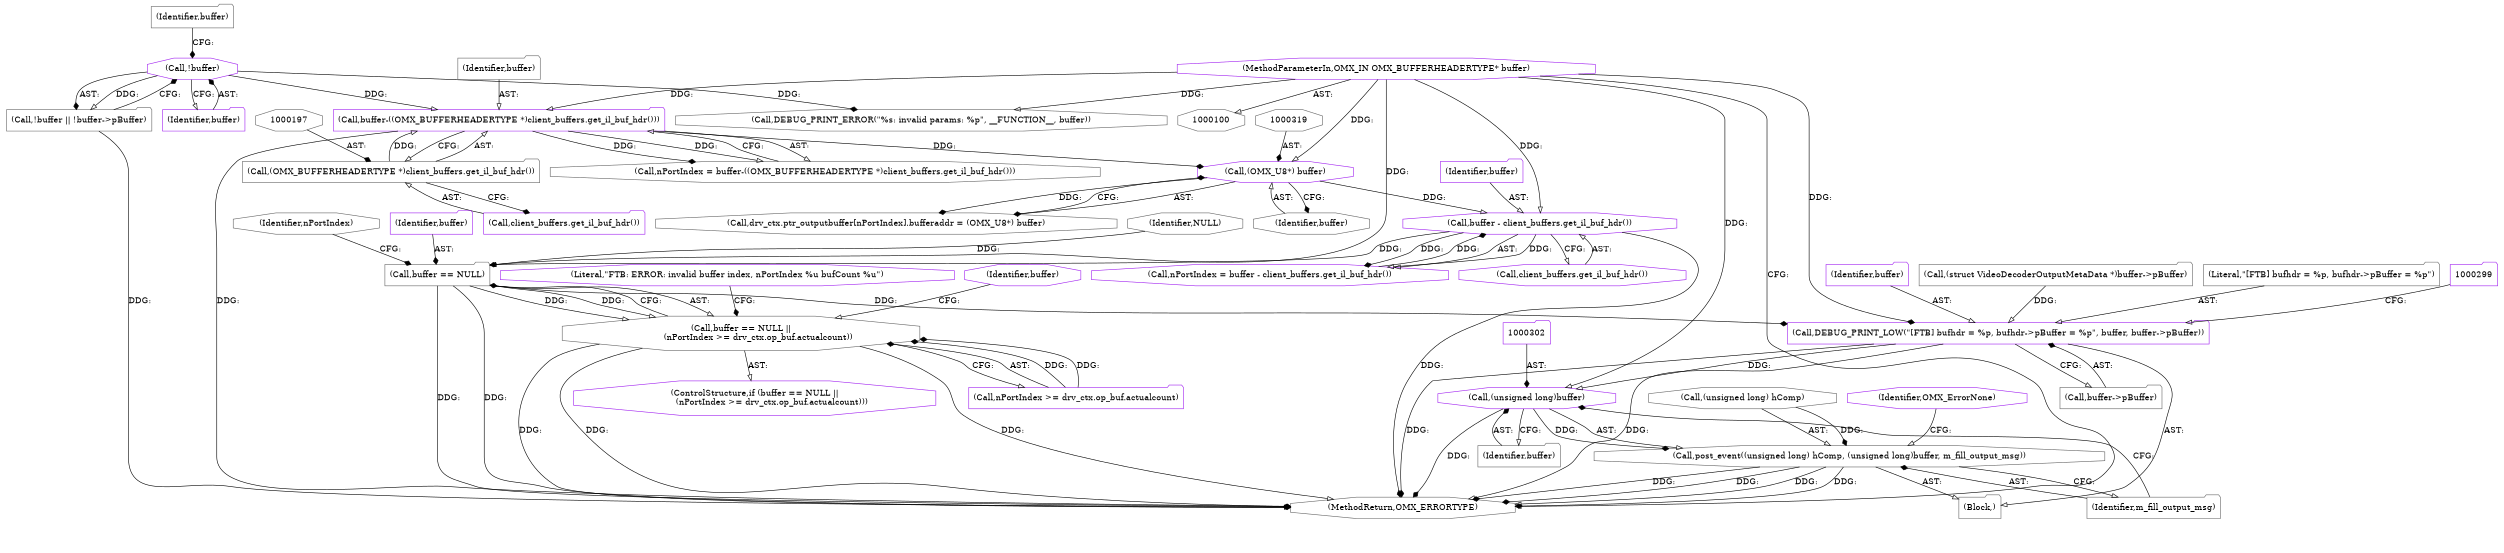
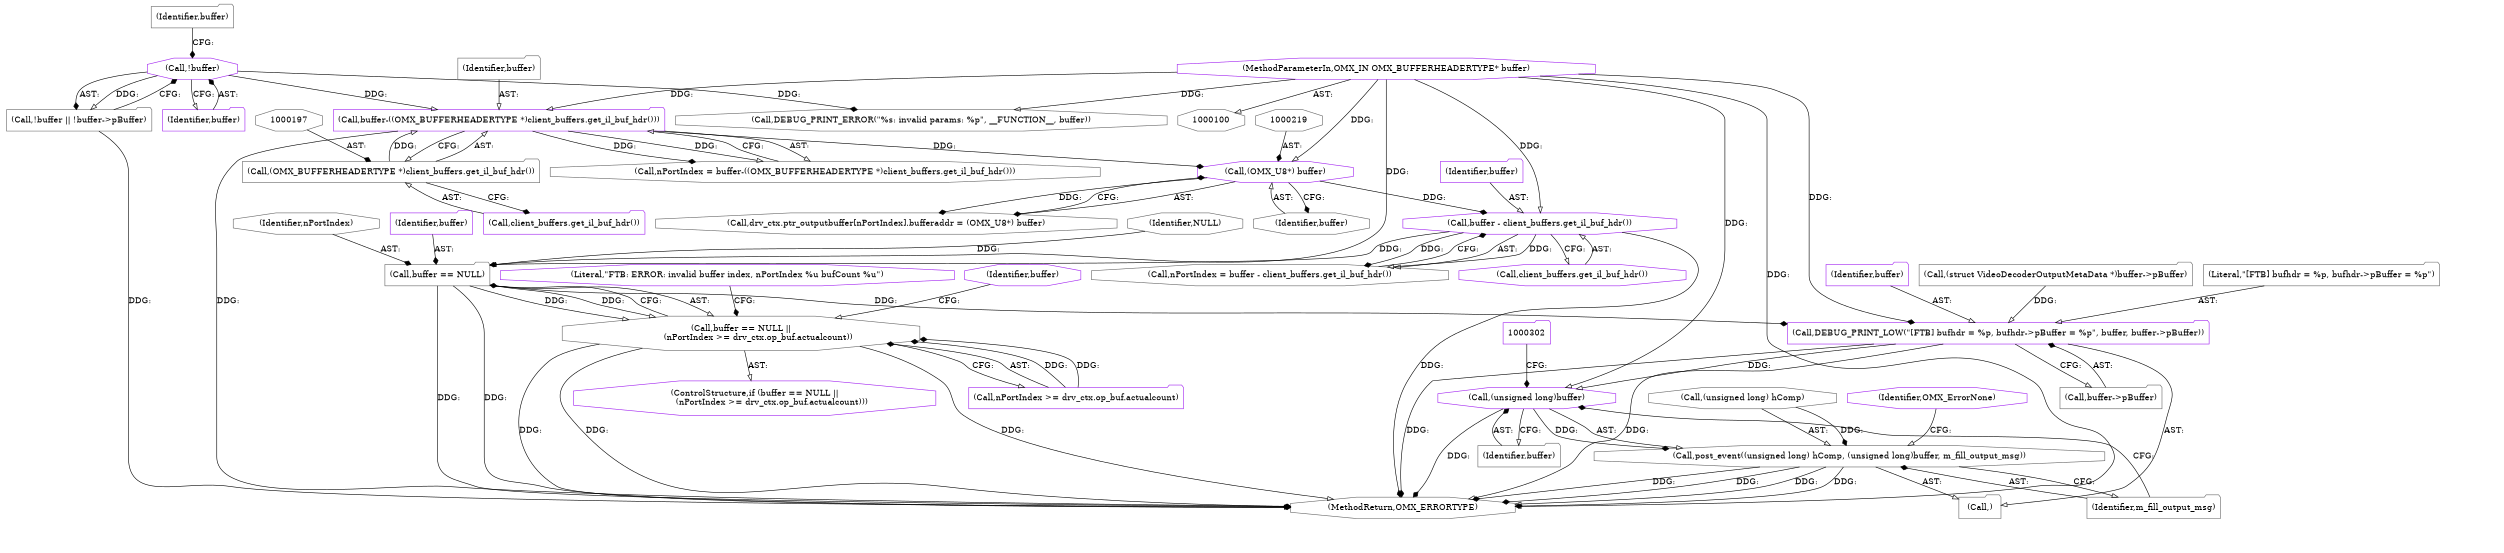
  digraph {
    node [color=gray40 shape=octagon]
    edge [arrowhead=onormal]
    n1 [label="(Call,buffer == NULL)" shape=folder]
    n2 [label="(Call,buffer == NULL ||\n             (nPortIndex >= drv_ctx.op_buf.actualcount))"]
    n3 [color=purple label="(Call,DEBUG_PRINT_LOW(\"[FTB] bufhdr = %p, bufhdr->pBuffer = %p\", buffer, buffer->pBuffer))" shape=folder]
    n4 [label="(MethodReturn,OMX_ERRORTYPE)"]
    n5 [color=purple label="(Call,nPortIndex >= drv_ctx.op_buf.actualcount)" shape=folder]
    n6 [color=purple label="(ControlStructure,if (buffer == NULL ||\n             (nPortIndex >= drv_ctx.op_buf.actualcount)))"]
    n7 [color=purple label="(Call,(unsigned long)buffer)"]
    n8 [label="(Call,buffer->pBuffer)" shape=folder]
-   n9 [label="(Block,)" shape=folder]
+   n9 [label="(Call,)" shape=folder]
    n10 [label="(Identifier,NULL)"]
    n11 [color=purple label="(Call,buffer - client_buffers.get_il_buf_hdr())"]
-   n12 [color=purple label="(Call,nPortIndex = buffer - client_buffers.get_il_buf_hdr())"]
+   n12 [label="(Call,nPortIndex = buffer - client_buffers.get_il_buf_hdr())"]
    n13 [color=purple label="(Call,client_buffers.get_il_buf_hdr())"]
    n14 [color=purple label="(Call,(OMX_U8*) buffer)"]
    n15 [label="(Identifier,buffer)"]
    n16 [label="(Call,drv_ctx.ptr_outputbuffer[nPortIndex].bufferaddr = (OMX_U8*) buffer)"]
    n17 [color=purple label="(Call,buffer-((OMX_BUFFERHEADERTYPE *)client_buffers.get_il_buf_hdr()))" shape=folder]
    n18 [label="(Call,(OMX_BUFFERHEADERTYPE *)client_buffers.get_il_buf_hdr())" shape=folder]
    n19 [label="(Call,nPortIndex = buffer-((OMX_BUFFERHEADERTYPE *)client_buffers.get_il_buf_hdr()))"]
    n20 [color=purple label="(Call,client_buffers.get_il_buf_hdr())" shape=folder]
    n21 [color=purple label="(Call,!buffer)"]
    n22 [color=purple label="(Identifier,buffer)" shape=folder]
    n23 [label="(Call,DEBUG_PRINT_ERROR(\"%s: invalid params: %p\", __FUNCTION__, buffer))"]
    n24 [label="(Call,!buffer || !buffer->pBuffer)" shape=folder]
    n25 [color=purple label="(MethodParameterIn,OMX_IN OMX_BUFFERHEADERTYPE* buffer)"]
    1000100
    n27 [label="(Call,post_event((unsigned long) hComp, (unsigned long)buffer, m_fill_output_msg))"]
    n28 [label="(Identifier,buffer)" shape=folder]
    n29 [label="(Identifier,m_fill_output_msg)" shape=folder]
    n30 [label="(Identifier,buffer)" shape=folder]
    n31 [color=purple label="(Identifier,buffer)"]
    n32 [label="(Call,(unsigned long) hComp)"]
    n33 [color=purple label="(Literal,\"FTB: ERROR: invalid buffer index, nPortIndex %u bufCount %u\")"]
    n34 [color=purple label="(Identifier,buffer)" shape=folder]
    n35 [label="(Identifier,nPortIndex)"]
    n36 [color=purple label="(Identifier,buffer)" shape=folder]
    n37 [color=purple label="(Identifier,OMX_ErrorNone)"]
    n38 [label="(Identifier,buffer)" shape=folder]
    n39 [color=purple label="(Identifier,buffer)" shape=folder]
    n40 [label="(Call,(struct VideoDecoderOutputMetaData *)buffer->pBuffer)" shape=folder]
    n41 [label="(Literal,\"[FTB] bufhdr = %p, bufhdr->pBuffer = %p\")" shape=folder]
-   1000219 [label=1000319]
+   1000219
    1000197
-   1000299 [color=purple shape=folder]
    1000302 [color=purple shape=folder]
    n1 -> n2 [label="AST: "]
    n1 -> n2 [label="DDG: "]
    n1 -> n2 [label="DDG: "]
    n1 -> n3 [arrowhead=diamond label="DDG: "]
    n1 -> n4 [arrowhead=diamond label="DDG: "]
    n1 -> n4 [label="DDG: "]
    n2 -> n1 [arrowhead=diamond label="CFG: "]
    n2 -> n4 [arrowhead=diamond label="DDG: "]
    n2 -> n4 [arrowhead=diamond label="DDG: "]
    n2 -> n4 [label="DDG: "]
    n2 -> n5 [label="CFG: "]
    n2 -> n6 [label="AST: "]
    n3 -> n4 [arrowhead=diamond label="DDG: "]
    n3 -> n4 [label="DDG: "]
    n3 -> n7 [label="DDG: "]
    n3 -> n8 [label="CFG: "]
    n3 -> n9 [label="AST: "]
    n5 -> n2 [arrowhead=diamond label="AST: "]
    n5 -> n2 [arrowhead=diamond label="DDG: "]
    n5 -> n2 [arrowhead=diamond label="DDG: "]
    n7 -> n4 [arrowhead=diamond label="DDG: "]
    n7 -> n27 [label="AST: "]
    n7 -> n27 [arrowhead=diamond label="DDG: "]
    n7 -> n28 [label="CFG: "]
    n8 -> n3 [arrowhead=diamond label="AST: "]
    n10 -> n1 [arrowhead=diamond label="DDG: "]
    n11 -> n1 [label="DDG: "]
    n11 -> n4 [arrowhead=diamond label="DDG: "]
    n11 -> n12 [label="AST: "]
    n11 -> n12 [label="DDG: "]
    n11 -> n12 [arrowhead=diamond label="DDG: "]
    n11 -> n13 [label="CFG: "]
-   n12 -> n11 [arrowhead=diamond label="DDG: "]
+   n12 -> n11 [arrowhead=diamond label="CFG: "]
    n13 -> n11 [label="AST: "]
-   n14 -> n11 [label="DDG: "]
+   n14 -> n11 [arrowhead=diamond label="DDG: "]
    n14 -> n15 [arrowhead=diamond label="CFG: "]
    n14 -> n16 [arrowhead=diamond label="AST: "]
    n14 -> n16 [arrowhead=diamond label="DDG: "]
    n15 -> n14 [label="AST: "]
    n16 -> n14 [arrowhead=diamond label="CFG: "]
    n17 -> n4 [arrowhead=diamond label="DDG: "]
    n17 -> n14 [arrowhead=diamond label="DDG: "]
    n17 -> n18 [label="CFG: "]
    n17 -> n19 [label="AST: "]
    n17 -> n19 [arrowhead=diamond label="DDG: "]
    n17 -> n19 [label="DDG: "]
    n18 -> n17 [label="AST: "]
    n18 -> n17 [label="DDG: "]
    n18 -> n20 [arrowhead=diamond label="CFG: "]
    n19 -> n17 [label="CFG: "]
    n20 -> n18 [label="AST: "]
    n21 -> n17 [label="DDG: "]
    n21 -> n22 [label="CFG: "]
    n21 -> n23 [arrowhead=diamond label="DDG: "]
    n21 -> n24 [arrowhead=diamond label="AST: "]
    n21 -> n24 [label="DDG: "]
    n22 -> n21 [arrowhead=diamond label="AST: "]
    n24 -> n4 [label="DDG: "]
    n24 -> n21 [arrowhead=diamond label="CFG: "]
    n25 -> n1 [label="DDG: "]
    n25 -> n3 [arrowhead=diamond label="DDG: "]
-   n25 -> n4 [label="CFG: "]
+   n25 -> n4 [label="DDG: "]
    n25 -> n7 [label="DDG: "]
    n25 -> n11 [label="DDG: "]
    n25 -> n14 [label="DDG: "]
    n25 -> n17 [label="DDG: "]
    n25 -> n23 [label="DDG: "]
    n25 -> 1000100 [label="AST: "]
    n27 -> n4 [arrowhead=diamond label="DDG: "]
    n27 -> n4 [arrowhead=diamond label="DDG: "]
    n27 -> n4 [label="DDG: "]
    n27 -> n4 [arrowhead=diamond label="DDG: "]
    n27 -> n9 [label="AST: "]
    n27 -> n29 [label="CFG: "]
    n28 -> n7 [arrowhead=diamond label="AST: "]
    n29 -> n7 [arrowhead=diamond label="CFG: "]
    n29 -> n27 [arrowhead=diamond label="AST: "]
    n30 -> n21 [arrowhead=diamond label="CFG: "]
    n31 -> n2 [label="CFG: "]
    n32 -> n27 [label="AST: "]
    n32 -> n27 [arrowhead=diamond label="DDG: "]
    n33 -> n2 [arrowhead=diamond label="CFG: "]
    n34 -> n3 [label="AST: "]
-   n35 -> n1 [arrowhead=diamond label="CFG: "]
+   n35 -> n1 [arrowhead=diamond label="AST: "]
    n36 -> n1 [arrowhead=diamond label="AST: "]
    n37 -> n27 [label="CFG: "]
    n38 -> n17 [label="AST: "]
    n39 -> n11 [label="AST: "]
    n40 -> n3 [label="DDG: "]
    n41 -> n3 [label="AST: "]
    1000219 -> n14 [arrowhead=diamond label="AST: "]
    1000197 -> n18 [arrowhead=diamond label="AST: "]
-   1000299 -> n3 [label="CFG: "]
-   1000302 -> n7 [arrowhead=diamond label="AST: "]
+   1000302 -> n7 [arrowhead=diamond label="CFG: "]
  }
